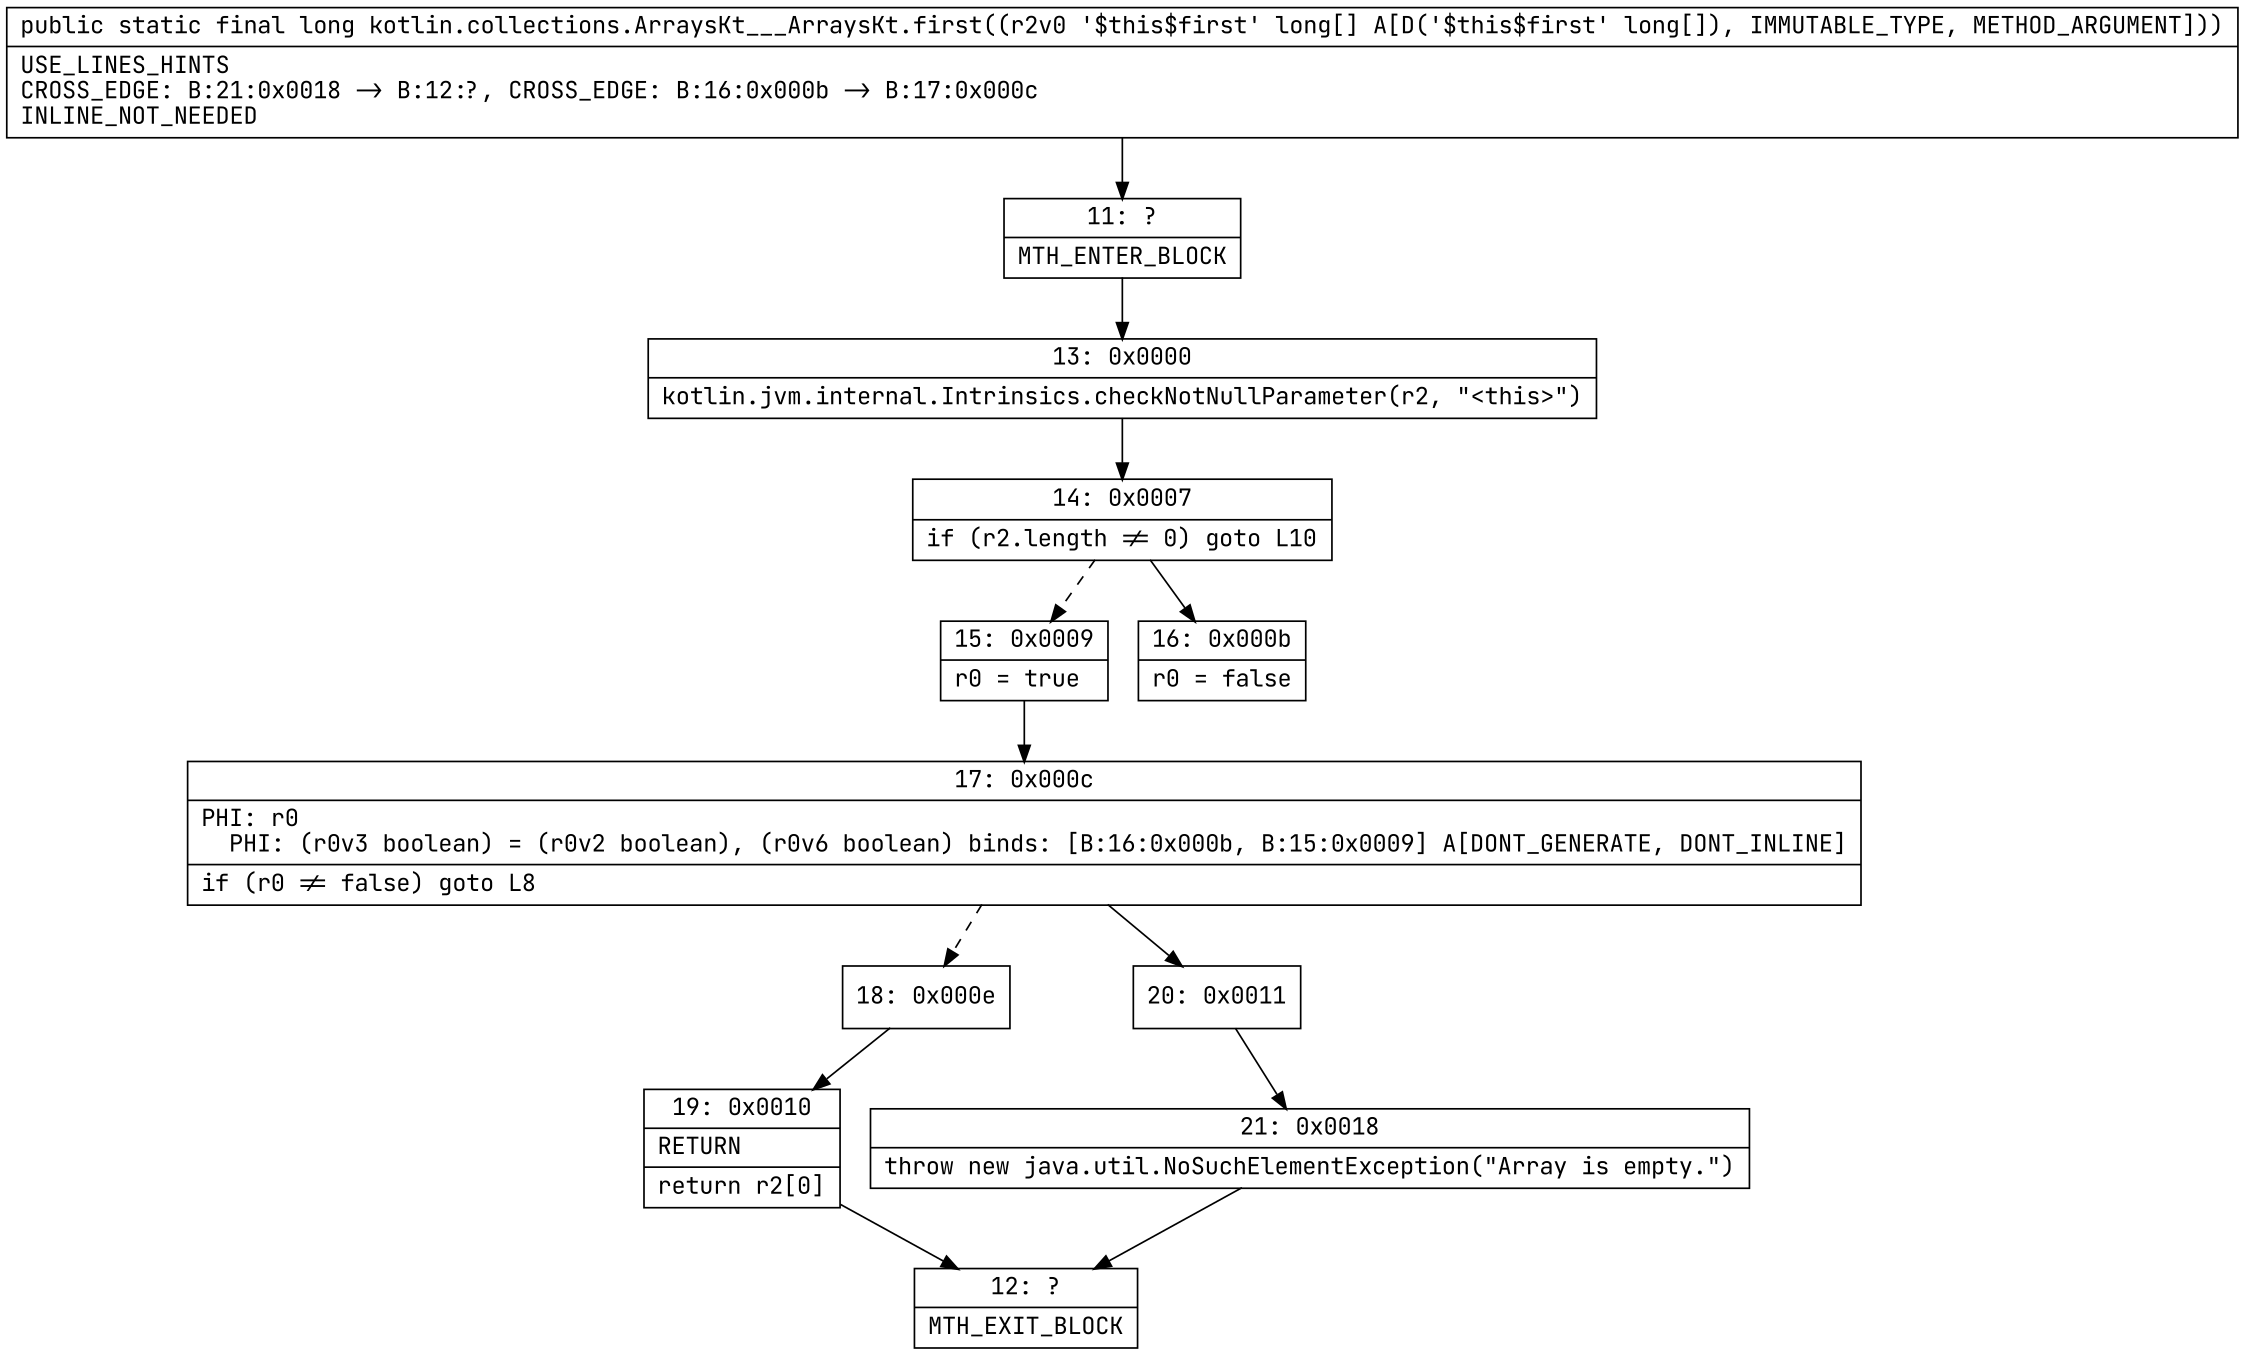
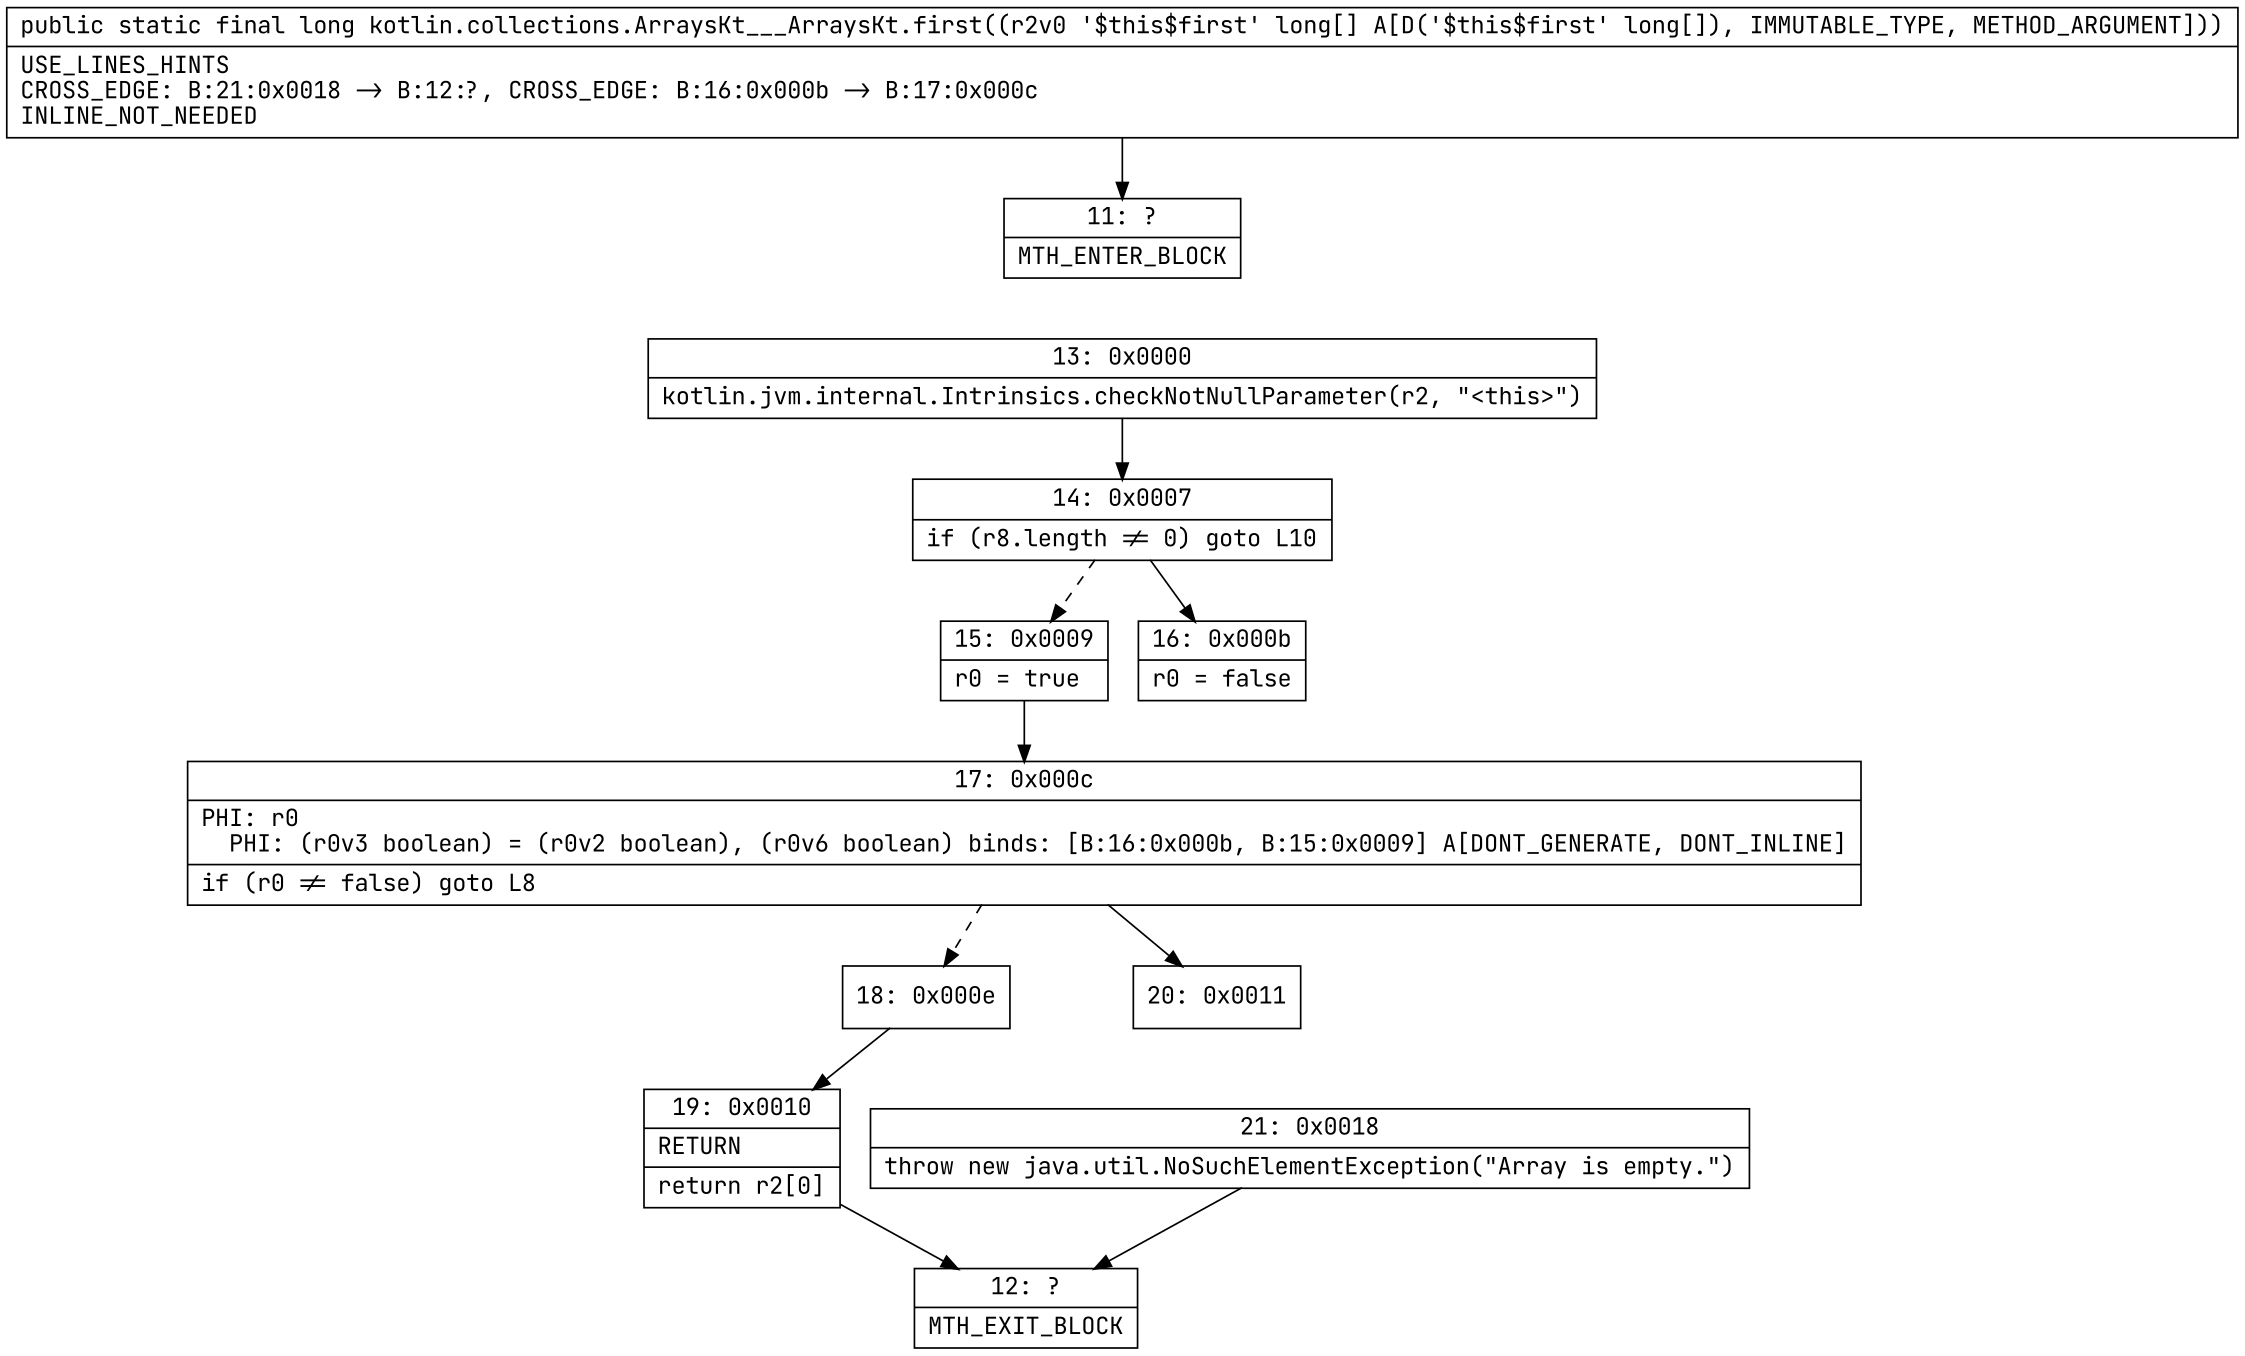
  digraph {
    fontname="JetBrains Mono"
    node [fontname="JetBrains Mono" shape=record]
    edge [fontname="JetBrains Mono"]
    n1 [label="{11\:\ ?|MTH_ENTER_BLOCK\l}"]
    n2 [label="{13\:\ 0x0000|kotlin.jvm.internal.Intrinsics.checkNotNullParameter(r2, \"\<this\>\")\l}"]
-   n3 [label="{14\:\ 0x0007|if (r2.length != 0) goto L10\l}"]
+   n3 [label="{14\:\ 0x0007|if (r8.length != 0) goto L10\l}"]
    n4 [label="{15\:\ 0x0009|r0 = true\l}"]
    n5 [label="{16\:\ 0x000b|r0 = false\l}"]
    n6 [label="{17\:\ 0x000c|PHI: r0 \l  PHI: (r0v3 boolean) = (r0v2 boolean), (r0v6 boolean) binds: [B:16:0x000b, B:15:0x0009] A[DONT_GENERATE, DONT_INLINE]\l|if (r0 != false) goto L8\l}"]
    n7 [label="{18\:\ 0x000e}"]
    n8 [label="{20\:\ 0x0011}"]
    n9 [label="{19\:\ 0x0010|RETURN\l|return r2[0]\l}"]
    n10 [label="{21\:\ 0x0018|throw new java.util.NoSuchElementException(\"Array is empty.\")\l}"]
    n11 [label="{12\:\ ?|MTH_EXIT_BLOCK\l}"]
    n12 [label="{public static final long kotlin.collections.ArraysKt___ArraysKt.first((r2v0 '$this$first' long[] A[D('$this$first' long[]), IMMUTABLE_TYPE, METHOD_ARGUMENT]))  | USE_LINES_HINTS\lCROSS_EDGE: B:21:0x0018 \-\> B:12:?, CROSS_EDGE: B:16:0x000b \-\> B:17:0x000c\lINLINE_NOT_NEEDED\l}"]
-   n1 -> n2
    n2 -> n3
    n3 -> n4 [style=dashed]
    n3 -> n5
    n4 -> n6
    n6 -> n7 [style=dashed]
    n6 -> n8
    n7 -> n9
-   n8 -> n10
    n9 -> n11
    n10 -> n11
    n12 -> n1
  }
